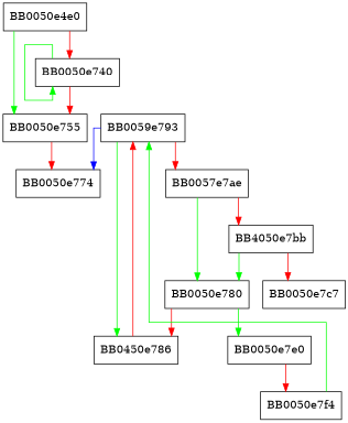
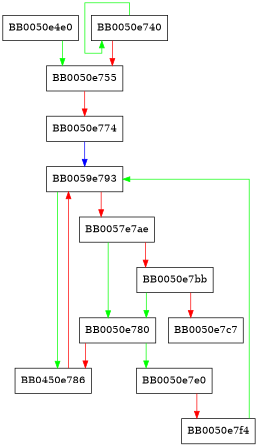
  digraph {
    splines=ortho
    node [shape=box]
    edge [color=red]
    n1 [label=BB0050e4e0]
    BB0050e755
    BB0050e740
    BB0050e774
    n5 [label=BB0059e793]
    n6 [label=BB0450e786]
    n7 [label=BB0057e7ae]
    BB0050e780
-   BB0050e7bb [label=BB4050e7bb]
+   BB0050e7bb
    BB0050e7e0
    BB0050e7f4
    BB0050e7c7
    n1 -> BB0050e755 [color=green]
-   n1 -> BB0050e740
    BB0050e755 -> BB0050e774
    BB0050e740 -> BB0050e755
    BB0050e740 -> BB0050e740 [color=green]
-   n5 -> BB0050e774 [color=blue]
+   BB0050e774 -> n5 [color=blue]
    n5 -> n6 [color=green]
    n5 -> n7
    n6 -> n5
    n7 -> BB0050e780 [color=green]
    n7 -> BB0050e7bb
    BB0050e780 -> n6
    BB0050e780 -> BB0050e7e0 [color=green]
    BB0050e7bb -> BB0050e780 [color=green]
    BB0050e7bb -> BB0050e7c7
    BB0050e7e0 -> BB0050e7f4
    BB0050e7f4 -> n5 [color=green]
  }
